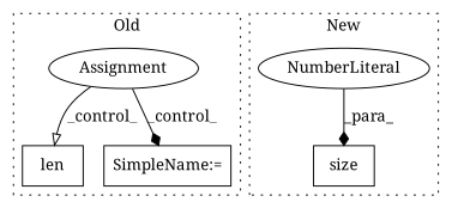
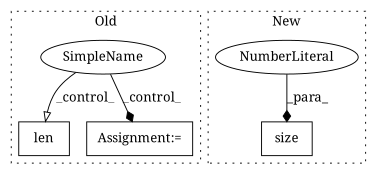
  digraph {
    fontname="Noto Serif"
    node [a=32 fontname="Noto Serif" shape=box]
    edge [arrowhead=diamond fontname="Noto Serif"]
    n1 [l="4,1" label=len s="3460,3475"]
-   n2 [a=7 l="57,2" label="SimpleName:=" s="3385,3477"]
-   n3 [a=42 label=Assignment shape=ellipse]
+   n2 [a=7 l="57,2" label="Assignment:=" s="3385,3477"]
+   n3 [a=42 label=SimpleName shape=ellipse]
    n4 [l="5,1" label=size s="3884,3890"]
    n5 [a=34 l=1 label=NumberLiteral s=3889 shape=ellipse]
    subgraph cluster_1 {
      label=Old
      style=dotted
      n1
      n2
      n3
    }
    subgraph cluster_2 {
      label=New
      style=dotted
      n4
      n5
    }
    n3 -> n1 [arrowhead=onormal label=_control_]
    n3 -> n2 [label=_control_]
    n5 -> n4 [label=_para_]
  }
